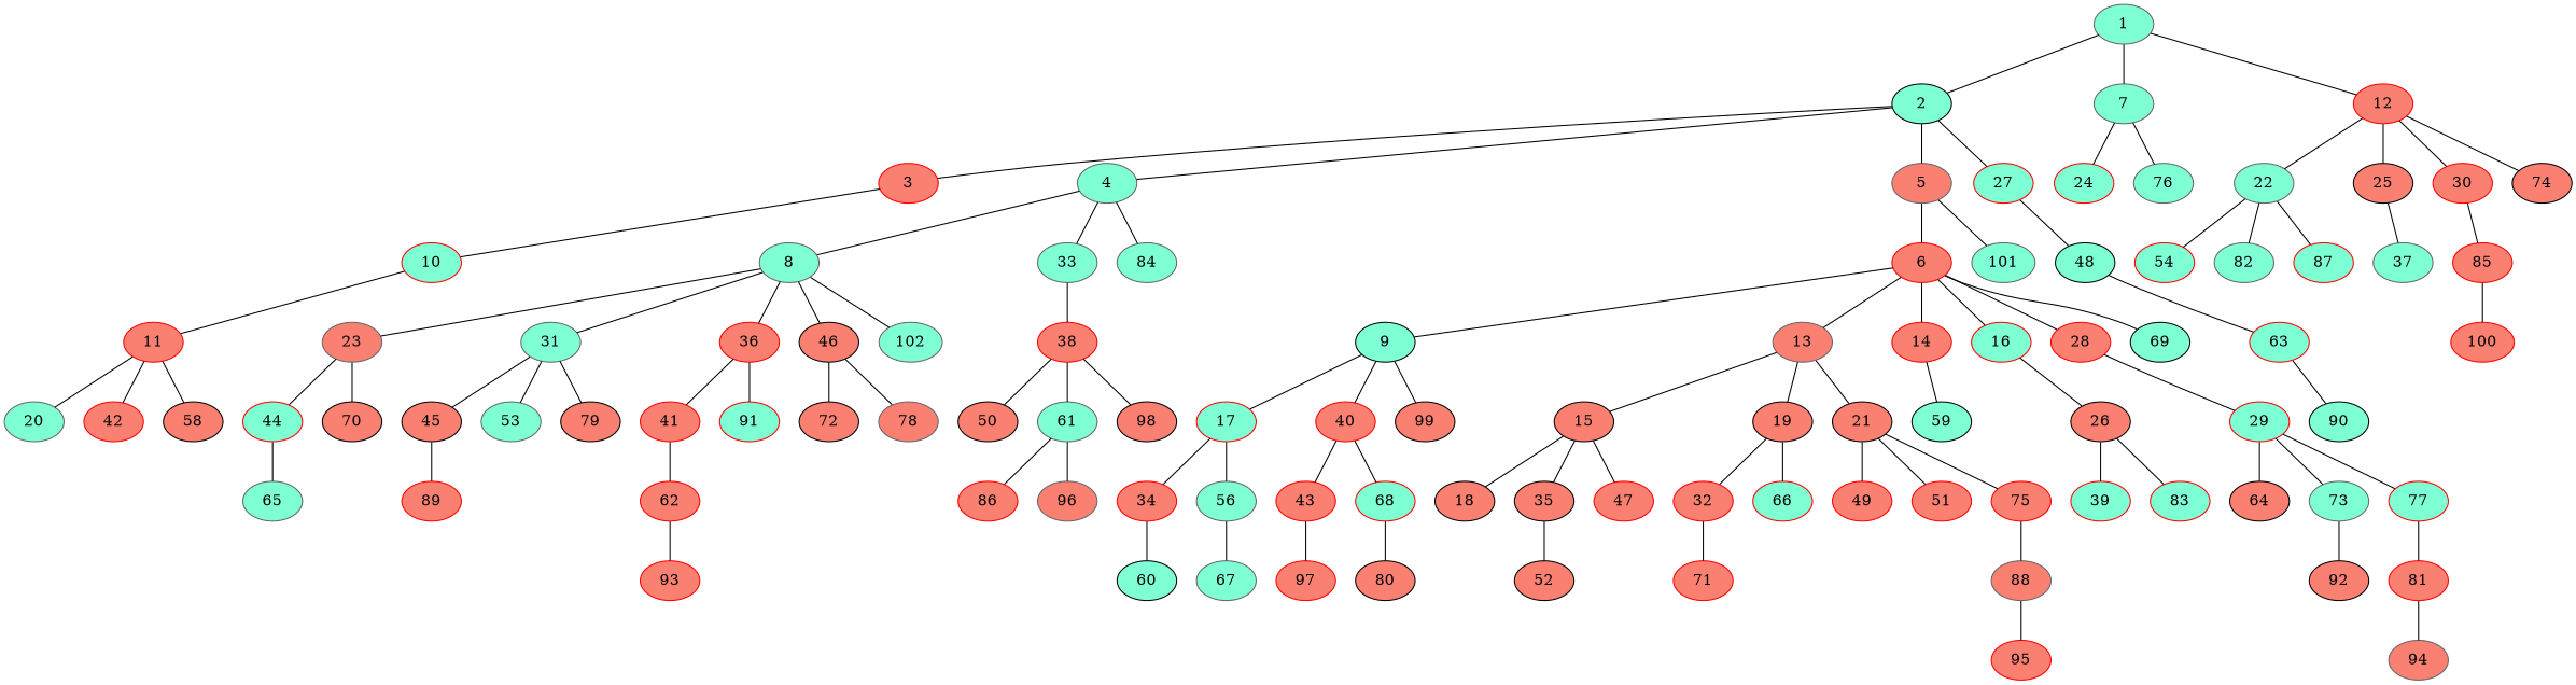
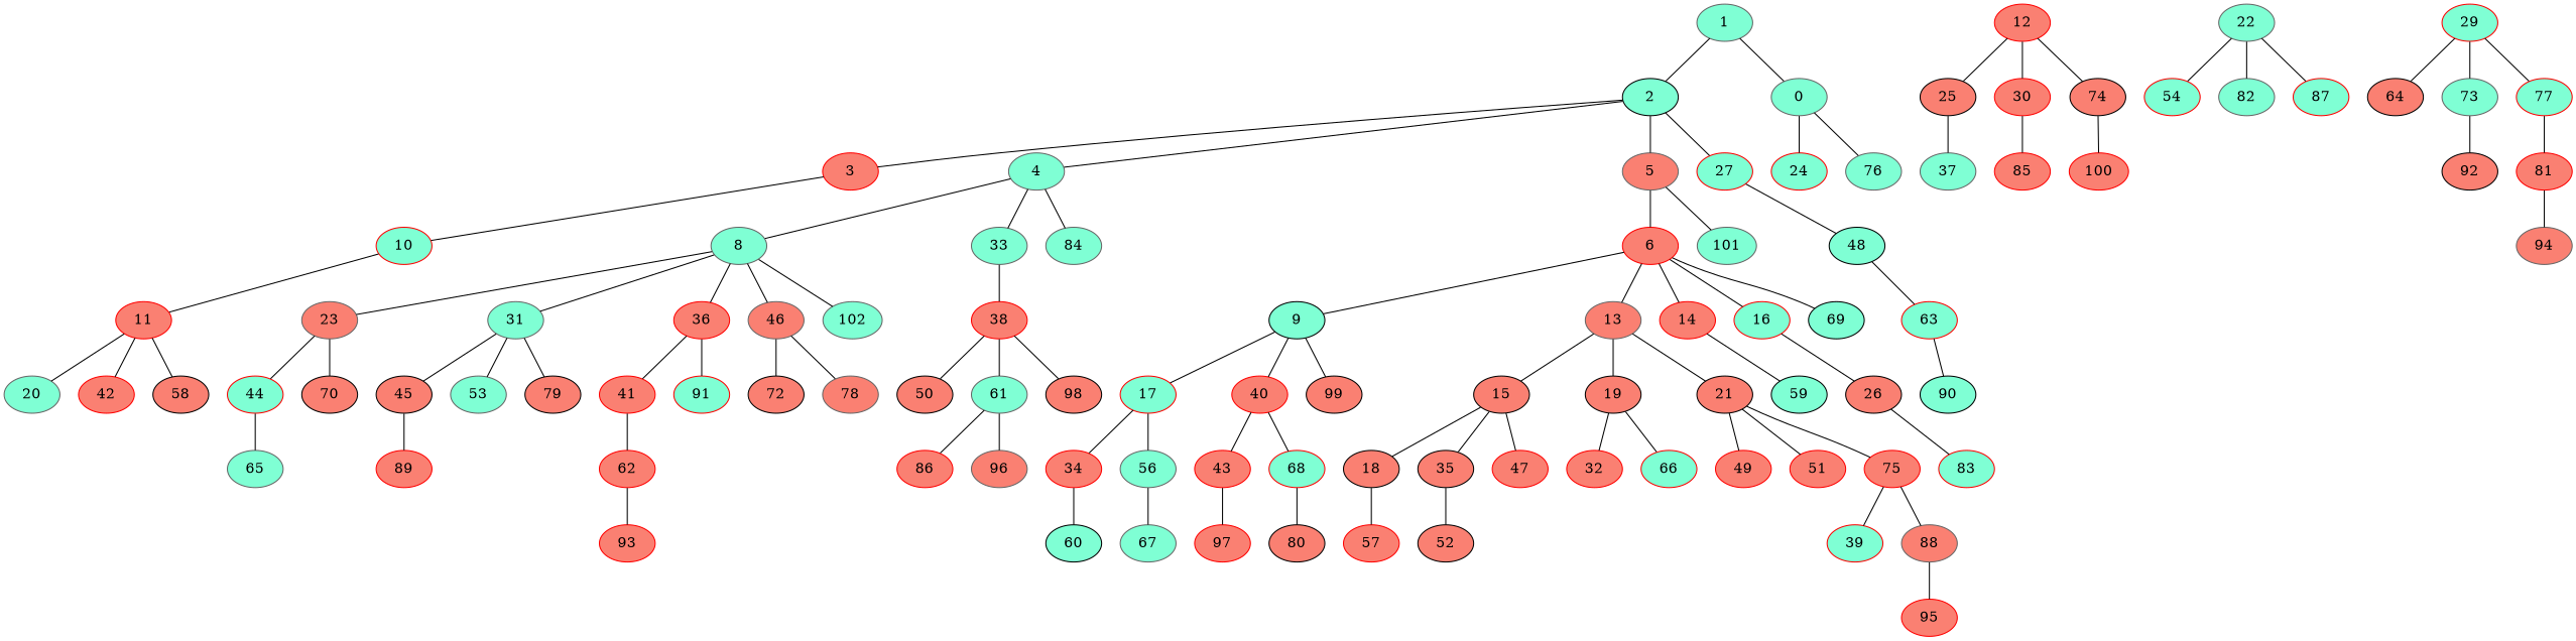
  graph {
    node [color=red fillcolor=salmon style=filled]
    1 [color=gray40 fillcolor=aquamarine]
    2 [color=black fillcolor=aquamarine]
-   7 [color=gray40 fillcolor=aquamarine]
+   7 [color=gray40 fillcolor=aquamarine label=0]
    12
    3
    4 [color=gray40 fillcolor=aquamarine]
    5 [color=gray40]
    27 [fillcolor=aquamarine]
    24 [fillcolor=aquamarine]
    76 [color=gray40 fillcolor=aquamarine]
    22 [color=gray40 fillcolor=aquamarine]
    25 [color=black]
    30
    74 [color=black]
    10 [fillcolor=aquamarine]
    8 [color=gray40 fillcolor=aquamarine]
    33 [color=gray40 fillcolor=aquamarine]
    84 [color=gray40 fillcolor=aquamarine]
    6
    101 [color=gray40 fillcolor=aquamarine]
    48 [color=black fillcolor=aquamarine]
    11
    23 [color=gray40]
    31 [color=gray40 fillcolor=aquamarine]
    36
-   46 [color=black]
+   46 [color=gray40]
    102 [color=gray40 fillcolor=aquamarine]
    38
    9 [color=black fillcolor=aquamarine]
    13 [color=gray40]
    14
    16 [fillcolor=aquamarine]
-   28
    69 [color=black fillcolor=aquamarine]
    17 [fillcolor=aquamarine]
    40
    99 [color=black]
    15 [color=black]
    19 [color=black]
    21 [color=black]
    59 [color=black fillcolor=aquamarine]
    26 [color=black]
    29 [fillcolor=aquamarine]
    44 [fillcolor=aquamarine]
    70 [color=black]
    45 [color=black]
    53 [color=gray40 fillcolor=aquamarine]
    79 [color=black]
    41
    91 [fillcolor=aquamarine]
    72 [color=black]
    78 [color=gray40]
    34
    56 [color=gray40 fillcolor=aquamarine]
    43
    68 [fillcolor=aquamarine]
    20 [color=gray40 fillcolor=aquamarine]
    42
    58 [color=black]
    54 [fillcolor=aquamarine]
    82 [color=gray40 fillcolor=aquamarine]
    87 [fillcolor=aquamarine]
    37 [color=gray40 fillcolor=aquamarine]
    85
    18 [color=black]
    35 [color=black]
    47
    32
    66 [fillcolor=aquamarine]
    49
    51
    75
+   57
    52 [color=black]
    39 [fillcolor=aquamarine]
    83 [fillcolor=aquamarine]
    60 [color=black fillcolor=aquamarine]
    67 [color=gray40 fillcolor=aquamarine]
-   71
    88 [color=gray40]
    65 [color=gray40 fillcolor=aquamarine]
    63 [fillcolor=aquamarine]
    64 [color=black]
    73 [color=gray40 fillcolor=aquamarine]
    77 [fillcolor=aquamarine]
    92 [color=black]
    81
    100
    89
    50 [color=black]
    61 [color=gray40 fillcolor=aquamarine]
    98 [color=black]
    62
    86
    96 [color=gray40]
    97
    80 [color=black]
    93
    90 [color=black fillcolor=aquamarine]
    95
    94 [color=gray40]
    1 -- 2
    1 -- 7
-   1 -- 12
    2 -- 3
    2 -- 4
    2 -- 5
    2 -- 27
    7 -- 24
    7 -- 76
-   12 -- 22
    12 -- 25
    12 -- 30
    12 -- 74
    3 -- 10
    4 -- 8
    4 -- 33
    4 -- 84
    5 -- 6
    5 -- 101
    27 -- 48
    22 -- 54
    22 -- 82
    22 -- 87
    25 -- 37
    30 -- 85
    10 -- 11
    8 -- 23
    8 -- 31
    8 -- 36
    8 -- 46
    8 -- 102
    33 -- 38
    6 -- 9
    6 -- 13
    6 -- 14
    6 -- 16
-   6 -- 28
    6 -- 69
    48 -- 63
    11 -- 20
    11 -- 42
    11 -- 58
    23 -- 44
    23 -- 70
    31 -- 45
    31 -- 53
    31 -- 79
    36 -- 41
    36 -- 91
    46 -- 72
    46 -- 78
    38 -- 50
    38 -- 61
    38 -- 98
    9 -- 17
    9 -- 40
    9 -- 99
    13 -- 15
    13 -- 19
    13 -- 21
    14 -- 59
    16 -- 26
-   28 -- 29
    17 -- 34
    17 -- 56
    40 -- 43
    40 -- 68
    15 -- 18
    15 -- 35
    15 -- 47
    19 -- 32
    19 -- 66
    21 -- 49
    21 -- 51
    21 -- 75
-   26 -- 39
+   75 -- 39
    26 -- 83
    29 -- 64
    29 -- 73
    29 -- 77
    44 -- 65
    45 -- 89
    41 -- 62
    34 -- 60
    56 -- 67
    43 -- 97
    68 -- 80
-   85 -- 100
+   74 -- 100
+   18 -- 57
    35 -- 52
-   32 -- 71
    75 -- 88
    88 -- 95
    63 -- 90
    73 -- 92
    77 -- 81
    81 -- 94
    61 -- 86
    61 -- 96
    62 -- 93
  }
